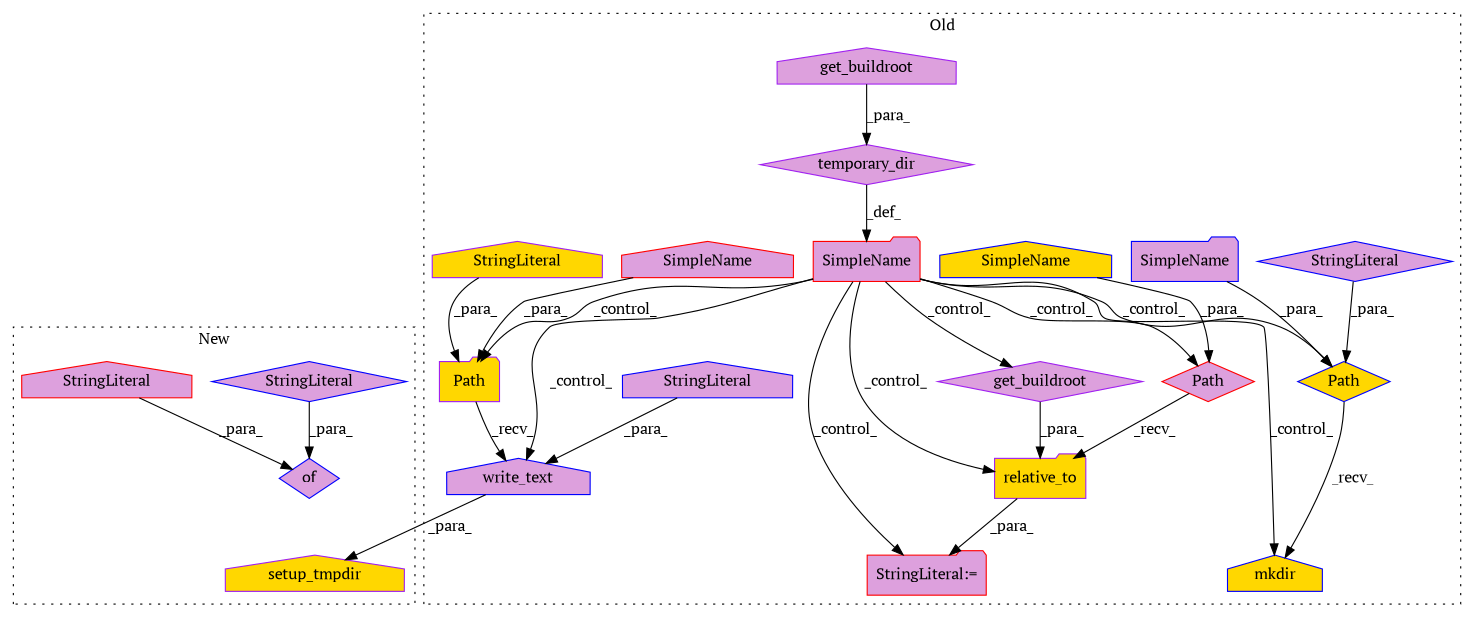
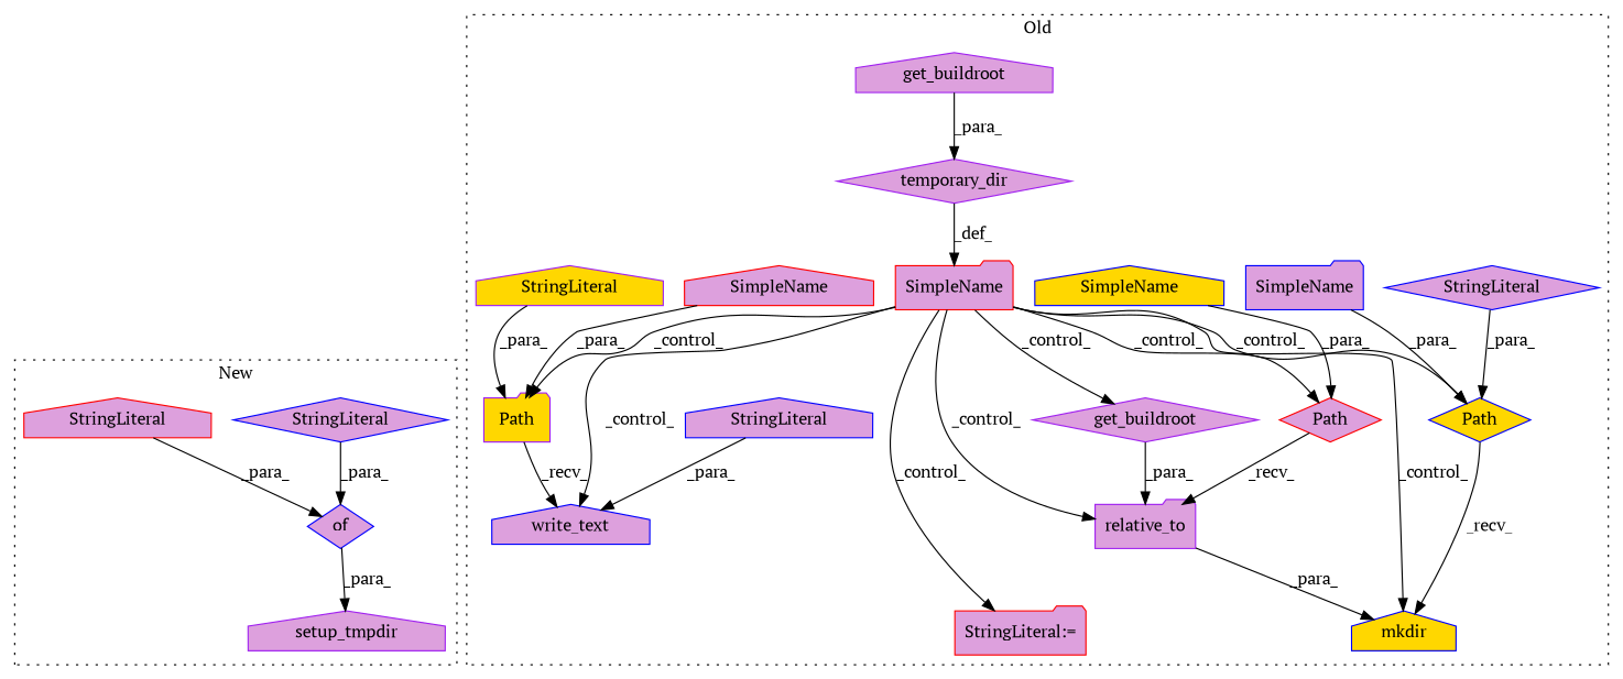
  digraph {
    fontname="PT Serif"
    node [a=32 color=blue fillcolor=plum fontname="PT Serif" l=6 shape=house style=filled]
    edge [fontname="PT Serif"]
    n1 [l="11,1" label=write_text s="1259,1289"]
    n2 [color=purple fillcolor=gold l="5,1" label=Path s="1231,1257" shape=folder]
    n3 [color=red l="5,1" label=Path s="1147,1158" shape=diamond]
-   n4 [color=purple fillcolor=gold l="12,1" label=relative_to s="1160,1187" shape=folder]
+   n4 [color=purple l="12,1" label=relative_to s="1160,1187" shape=folder]
    n5 [fillcolor=gold l="5,1" label=Path s="1298,1316" shape=diamond]
    n6 [a=42 color=red label=SimpleName shape=folder l=""]
    n7 [a=45 l=19 label=StringLiteral s=1270]
    n8 [a=45 label=StringLiteral s=1310 shape=diamond]
    n9 [a=45 color=purple fillcolor=gold l=7 label=StringLiteral s=1250]
    n10 [color=purple l=15 label=get_buildroot s=1172 shape=diamond]
    n11 [color=purple l="14,1" label=temporary_dir s="1073,1102" shape=diamond]
    n12 [color=purple l=15 label=get_buildroot s=1087]
    n13 [a=7 color=red l=1 label="StringLiteral:=" s=1146 shape=folder]
    n14 [fillcolor=gold l=7 label=mkdir s=1318]
    n15 [a=42 label=SimpleName s=1303 shape=folder]
    n16 [a=42 color=red label=SimpleName s=1236]
    n17 [a=42 fillcolor=gold label=SimpleName s=1152]
-   n18 [color=purple fillcolor=gold l="13,1" label=setup_tmpdir s="864,884"]
+   n18 [color=purple l="13,1" label=setup_tmpdir s="864,884"]
    n19 [l="3,1" label=of s="742,842" shape=diamond]
    n20 [a=45 l=12 label=StringLiteral s=778 shape=diamond]
    n21 [a=45 color=red l=51 label=StringLiteral s=791]
    subgraph cluster_1 {
      label=Old
      style=dotted
      n1
      n2
      n3
      n4
      n5
      n6
      n7
      n8
      n9
      n10
      n11
      n12
      n13
      n14
      n15
      n16
      n17
    }
    subgraph cluster_2 {
      label=New
      style=dotted
      n18
      n19
      n20
      n21
    }
    n2 -> n1 [label=_recv_]
    n3 -> n4 [label=_recv_]
-   n4 -> n13 [label=_para_]
+   n4 -> n14 [label=_para_]
    n5 -> n14 [label=_recv_]
    n6 -> n1 [label=_control_]
    n6 -> n2 [label=_control_]
    n6 -> n3 [label=_control_]
    n6 -> n4 [label=_control_]
    n6 -> n5 [label=_control_]
    n6 -> n10 [label=_control_]
    n6 -> n13 [label=_control_]
    n6 -> n14 [label=_control_]
    n7 -> n1 [label=_para_]
    n8 -> n5 [label=_para_]
    n9 -> n2 [label=_para_]
    n10 -> n4 [label=_para_]
    n11 -> n6 [label=_def_]
    n12 -> n11 [label=_para_]
    n15 -> n5 [label=_para_]
    n16 -> n2 [label=_para_]
    n17 -> n3 [label=_para_]
-   n1 -> n18 [label=_para_]
+   n19 -> n18 [label=_para_]
    n20 -> n19 [label=_para_]
    n21 -> n19 [label=_para_]
  }
